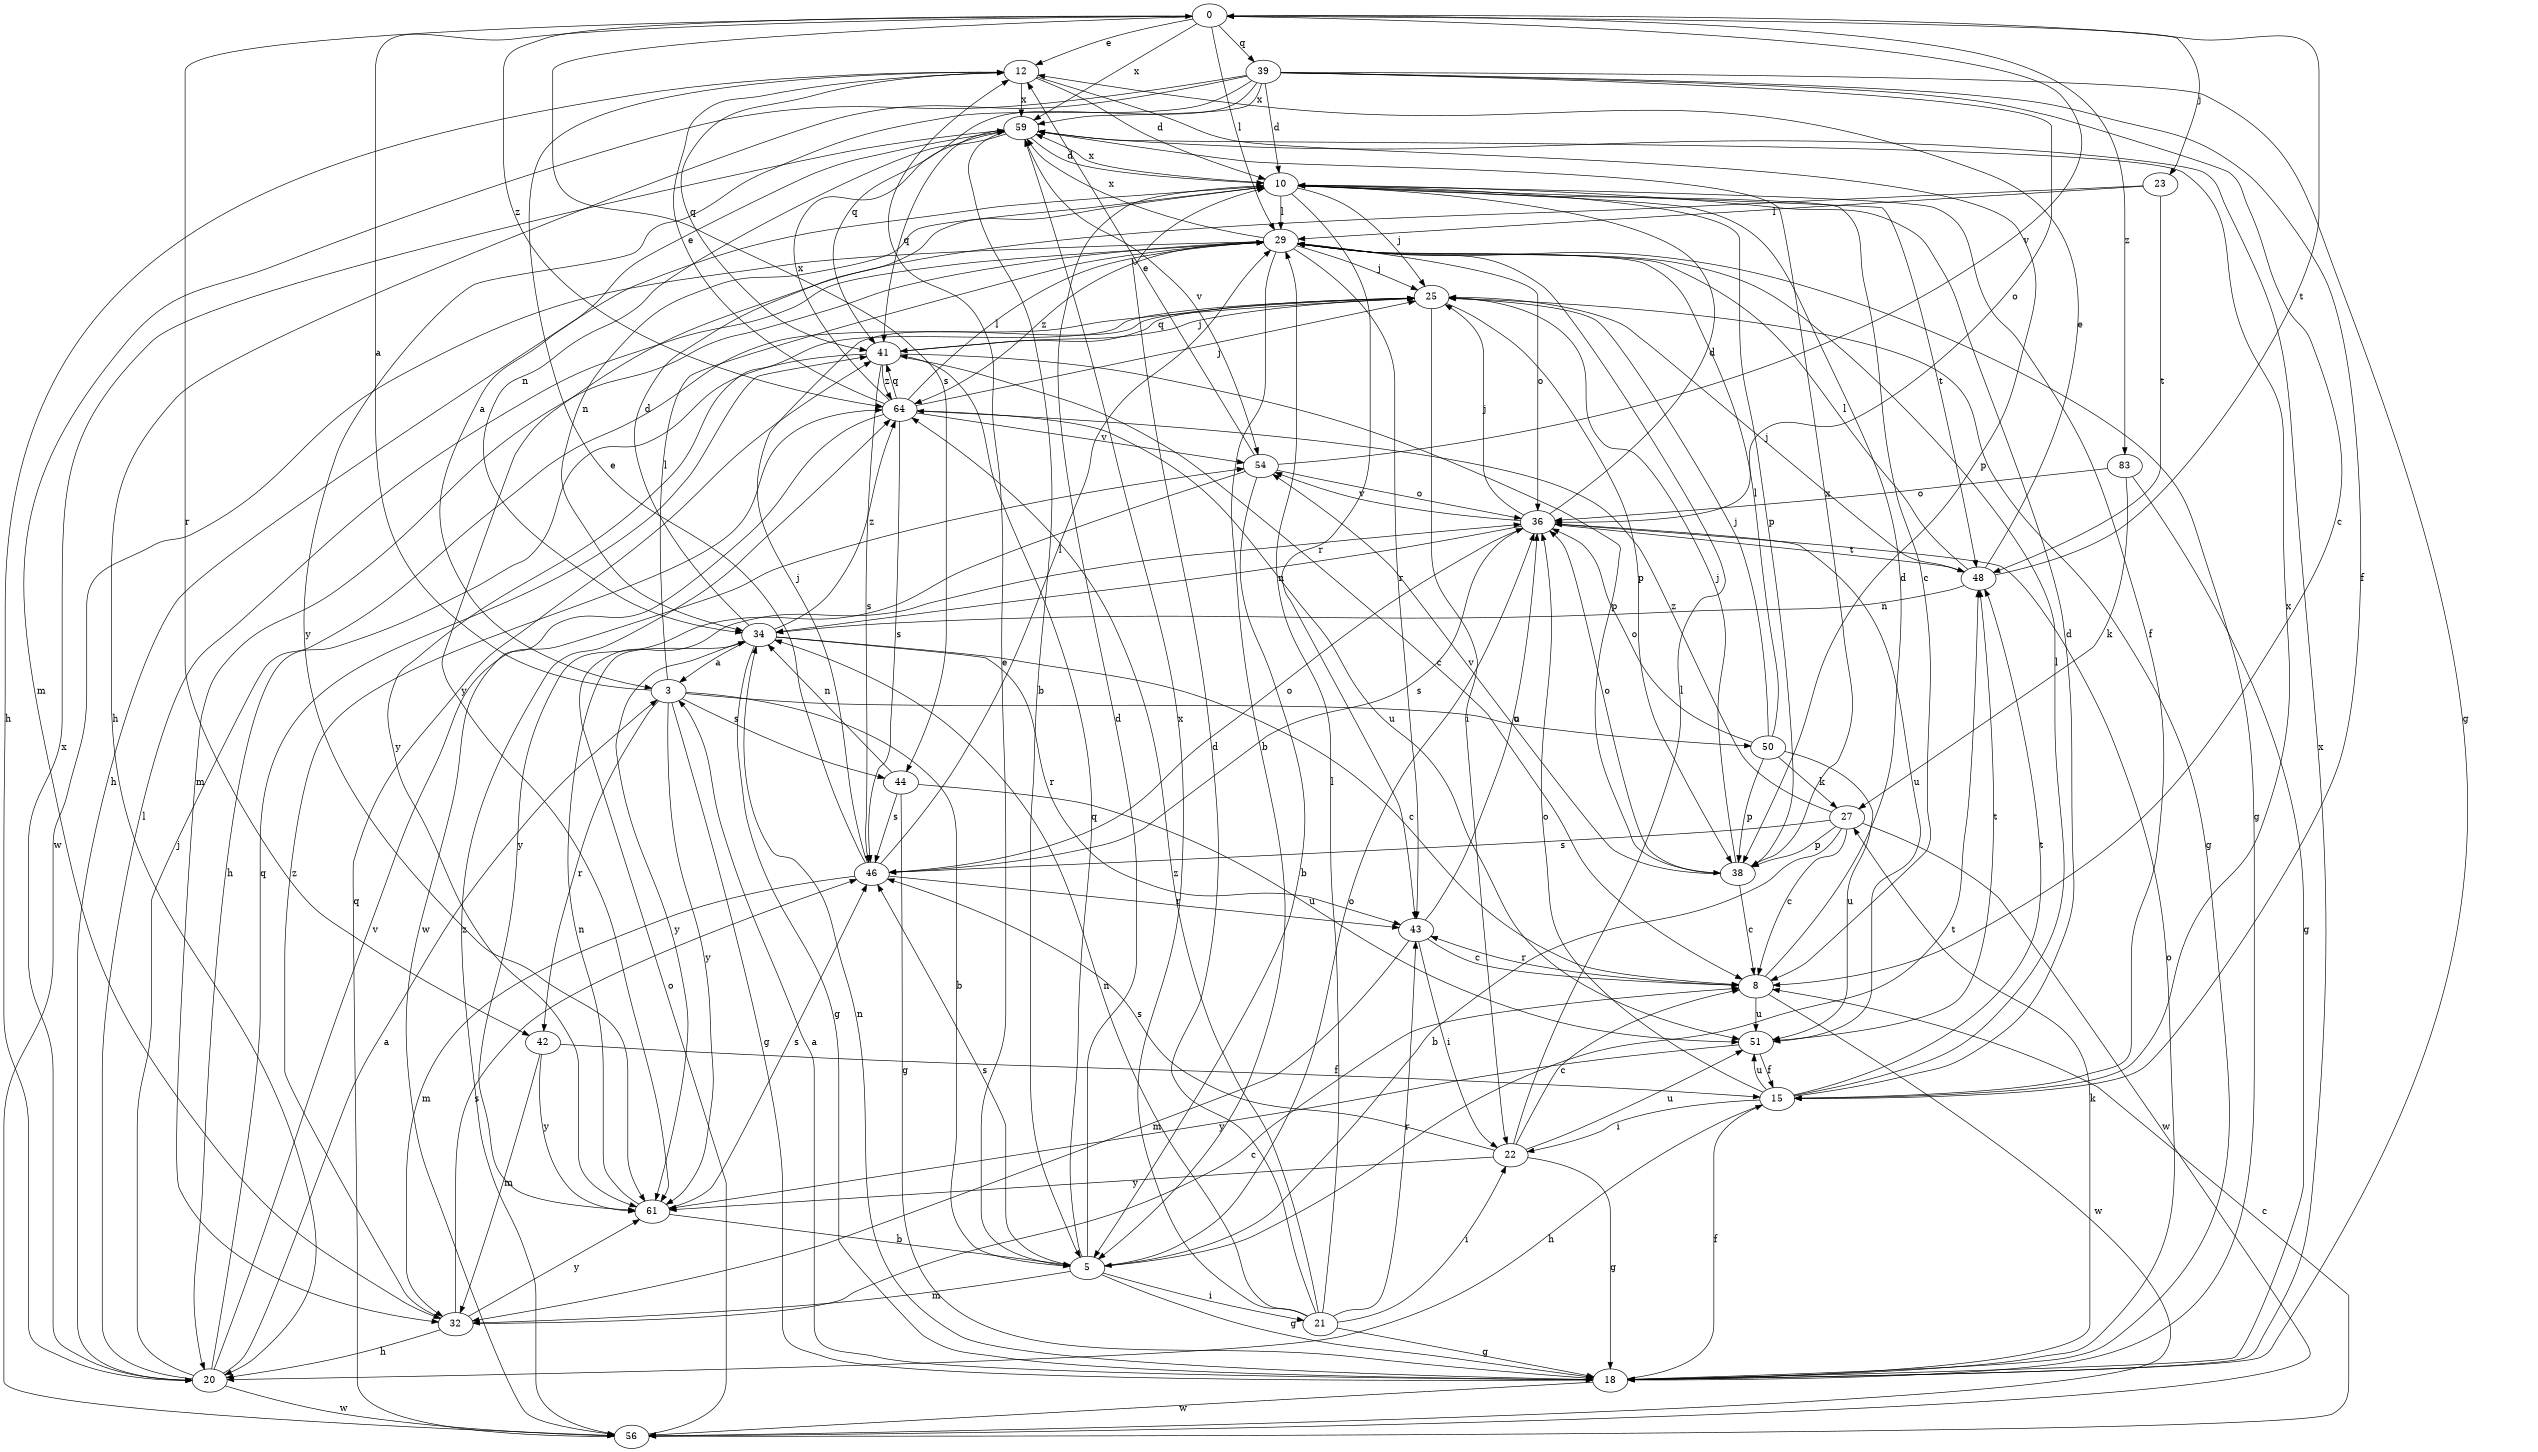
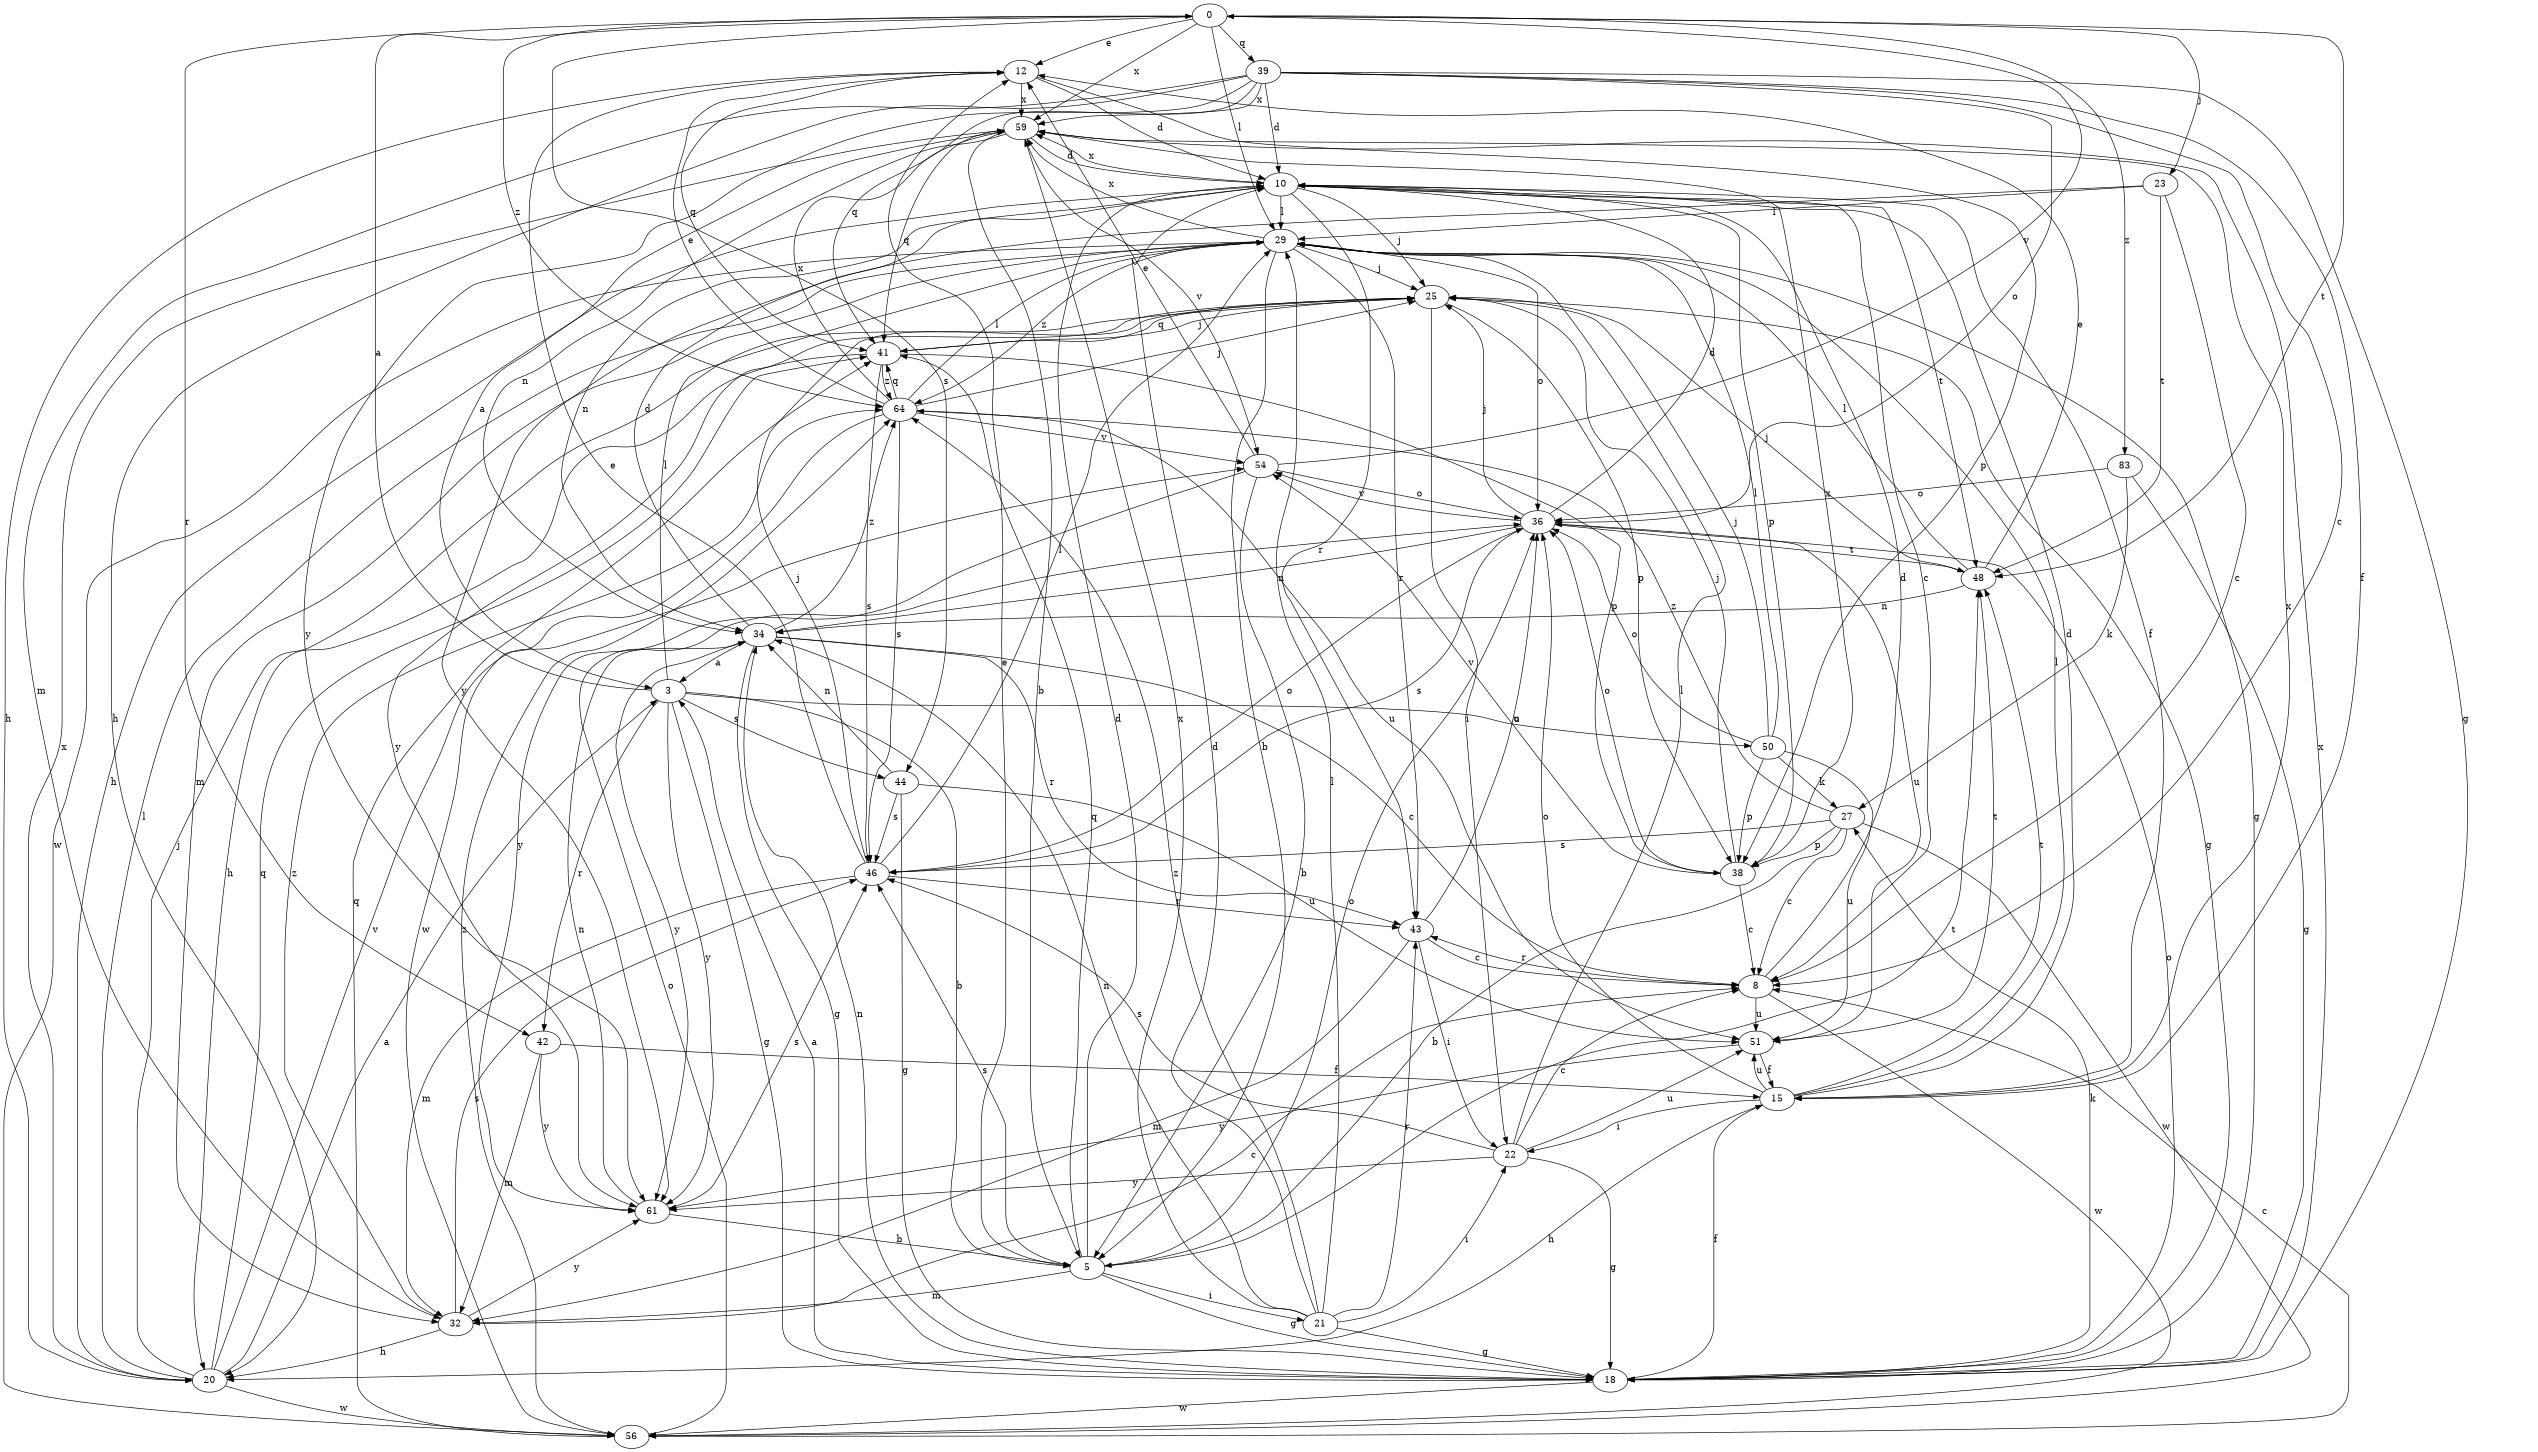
  strict digraph {
    0
    12
    23
    29
    39
    42
    44
    48
    59
    n10 [label=83]
    64
    10
    41
    20
    38
    61
    8
    5
    18
    32
    36
    43
    56
    25
    15
    46
    51
    34
    54
    3
    27
    50
    21
    22
    0 -> 12 [label=e]
    0 -> 23 [label=j]
    0 -> 29 [label=l]
    0 -> 39 [label=q]
    0 -> 42 [label=r]
    0 -> 44 [label=s]
-   48 -> 0 [label=t]
+   0 -> 48 [label=t]
    0 -> 59 [label=x]
    0 -> n10 [label=z]
    0 -> 64 [label=z]
    12 -> 59 [label=x]
    12 -> 10 [label=d]
    12 -> 41 [label=q]
    12 -> 20 [label=h]
    12 -> 38 [label=p]
    23 -> 29 [label=l]
    23 -> 48 [label=t]
    23 -> 61 [label=y]
-   41 -> 8 [label=c]
+   23 -> 8 [label=c]
    29 -> 59 [label=x]
    29 -> 64 [label=z]
    29 -> 5 [label=b]
    29 -> 18 [label=g]
    29 -> 32 [label=m]
    29 -> 36 [label=o]
    29 -> 43 [label=r]
    29 -> 56 [label=w]
    29 -> 25 [label=j]
    39 -> 59 [label=x]
    39 -> 10 [label=d]
    39 -> 41 [label=q]
    39 -> 20 [label=h]
    39 -> 61 [label=y]
    39 -> 8 [label=c]
    39 -> 18 [label=g]
    39 -> 32 [label=m]
    39 -> 36 [label=o]
    39 -> 15 [label=f]
    42 -> 61 [label=y]
    42 -> 32 [label=m]
    42 -> 15 [label=f]
    44 -> 18 [label=g]
    44 -> 46 [label=s]
    44 -> 51 [label=u]
    44 -> 34 [label=n]
    48 -> 12 [label=e]
    48 -> 29 [label=l]
    48 -> 25 [label=j]
    48 -> 34 [label=n]
    59 -> 10 [label=d]
    59 -> 41 [label=q]
    59 -> 5 [label=b]
    59 -> 34 [label=n]
    59 -> 54 [label=v]
    59 -> 3 [label=a]
    n10 -> 18 [label=g]
    n10 -> 36 [label=o]
    n10 -> 27 [label=k]
    64 -> 12 [label=e]
    64 -> 29 [label=l]
    64 -> 59 [label=x]
    64 -> 41 [label=q]
    64 -> 56 [label=w]
    64 -> 25 [label=j]
    64 -> 46 [label=s]
    64 -> 51 [label=u]
    64 -> 54 [label=v]
    10 -> 29 [label=l]
    10 -> 48 [label=t]
    10 -> 59 [label=x]
    10 -> 20 [label=h]
    10 -> 38 [label=p]
    10 -> 8 [label=c]
    10 -> 43 [label=r]
    10 -> 25 [label=j]
    10 -> 15 [label=f]
    10 -> 34 [label=n]
    41 -> 64 [label=z]
    41 -> 20 [label=h]
    41 -> 38 [label=p]
    41 -> 25 [label=j]
    41 -> 46 [label=s]
    20 -> 29 [label=l]
    20 -> 59 [label=x]
    20 -> 41 [label=q]
    20 -> 56 [label=w]
    20 -> 25 [label=j]
    20 -> 54 [label=v]
    20 -> 3 [label=a]
    38 -> 59 [label=x]
    38 -> 8 [label=c]
    38 -> 36 [label=o]
    38 -> 25 [label=j]
    38 -> 54 [label=v]
    61 -> 5 [label=b]
    61 -> 46 [label=s]
    61 -> 34 [label=n]
    8 -> 10 [label=d]
    8 -> 43 [label=r]
    8 -> 56 [label=w]
    8 -> 51 [label=u]
    5 -> 12 [label=e]
    5 -> 48 [label=t]
    5 -> 10 [label=d]
    5 -> 41 [label=q]
    5 -> 18 [label=g]
    5 -> 32 [label=m]
    5 -> 36 [label=o]
    5 -> 46 [label=s]
    5 -> 21 [label=i]
    18 -> 59 [label=x]
    18 -> 36 [label=o]
    18 -> 56 [label=w]
    18 -> 15 [label=f]
    18 -> 34 [label=n]
    18 -> 3 [label=a]
    18 -> 27 [label=k]
    32 -> 64 [label=z]
    32 -> 20 [label=h]
    32 -> 61 [label=y]
    32 -> 8 [label=c]
    32 -> 46 [label=s]
    36 -> 48 [label=t]
    36 -> 10 [label=d]
    36 -> 25 [label=j]
    36 -> 46 [label=s]
    36 -> 51 [label=u]
    36 -> 34 [label=n]
    36 -> 54 [label=v]
    43 -> 8 [label=c]
    43 -> 32 [label=m]
    43 -> 36 [label=o]
    43 -> 22 [label=i]
    56 -> 64 [label=z]
    56 -> 41 [label=q]
    56 -> 8 [label=c]
    56 -> 36 [label=o]
    25 -> 41 [label=q]
    25 -> 38 [label=p]
    25 -> 61 [label=y]
    25 -> 18 [label=g]
    25 -> 22 [label=i]
    15 -> 29 [label=l]
    15 -> 48 [label=t]
    15 -> 59 [label=x]
    15 -> 10 [label=d]
    15 -> 20 [label=h]
    15 -> 36 [label=o]
    15 -> 51 [label=u]
    15 -> 22 [label=i]
    46 -> 12 [label=e]
    46 -> 29 [label=l]
    46 -> 32 [label=m]
    46 -> 36 [label=o]
    46 -> 43 [label=r]
    46 -> 25 [label=j]
    51 -> 48 [label=t]
    51 -> 61 [label=y]
    51 -> 15 [label=f]
    34 -> 64 [label=z]
    34 -> 10 [label=d]
    34 -> 61 [label=y]
    34 -> 8 [label=c]
    34 -> 18 [label=g]
    34 -> 43 [label=r]
    34 -> 3 [label=a]
    54 -> 0 [label=v]
    54 -> 12 [label=e]
    54 -> 61 [label=y]
    54 -> 5 [label=b]
    54 -> 36 [label=o]
    3 -> 0 [label=a]
    3 -> 29 [label=l]
    3 -> 42 [label=r]
    3 -> 44 [label=s]
    3 -> 61 [label=y]
    3 -> 5 [label=b]
    3 -> 18 [label=g]
    3 -> 50 [label=u]
    27 -> 64 [label=z]
    27 -> 38 [label=p]
    27 -> 8 [label=c]
    27 -> 5 [label=b]
    27 -> 56 [label=w]
    27 -> 46 [label=s]
    50 -> 29 [label=l]
    50 -> 38 [label=p]
    50 -> 36 [label=o]
    50 -> 25 [label=j]
    50 -> 51 [label=u]
    50 -> 27 [label=k]
    21 -> 29 [label=l]
    21 -> 59 [label=x]
    21 -> 64 [label=z]
    21 -> 10 [label=d]
    21 -> 18 [label=g]
    21 -> 43 [label=r]
    21 -> 34 [label=n]
    21 -> 22 [label=i]
    22 -> 29 [label=l]
    22 -> 61 [label=y]
    22 -> 8 [label=c]
    22 -> 18 [label=g]
    22 -> 46 [label=s]
    22 -> 51 [label=u]
  }
